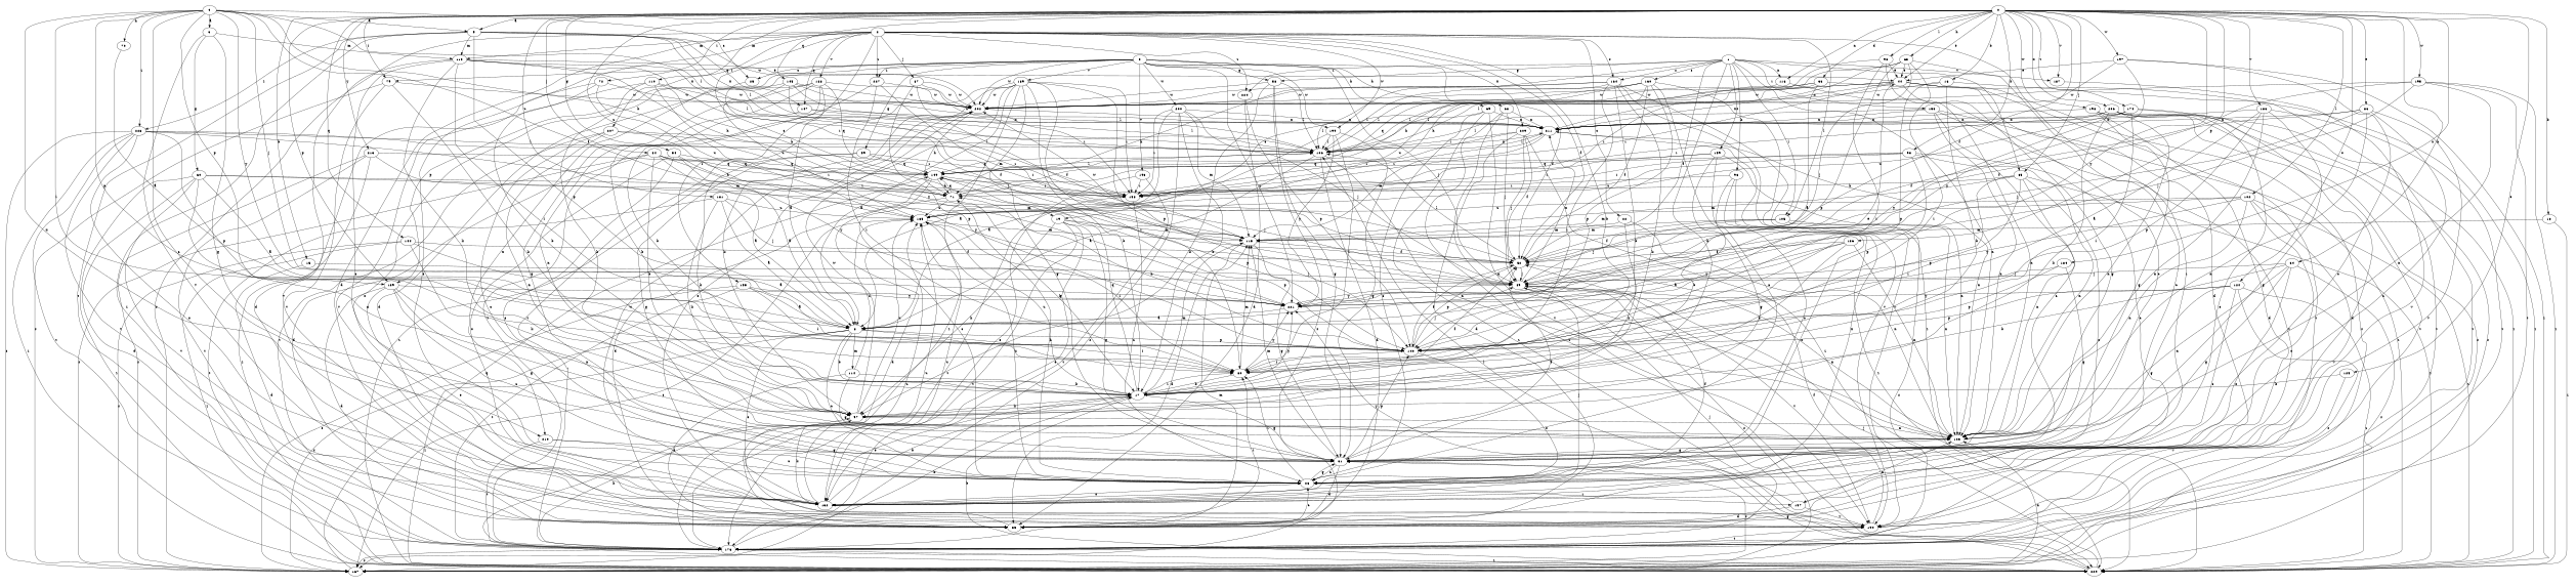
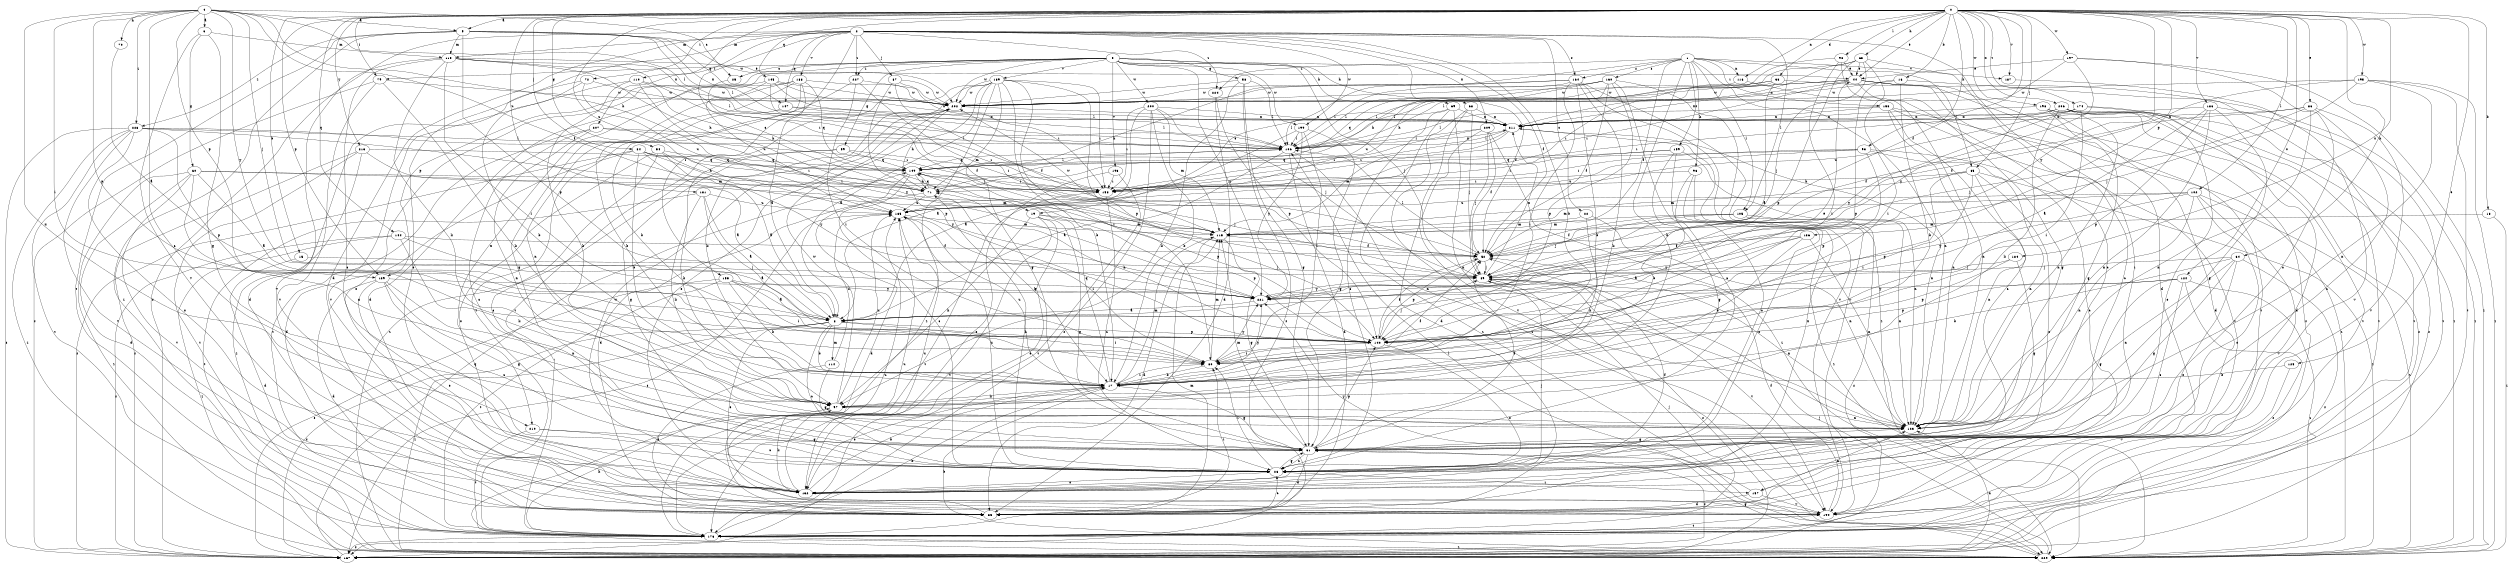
  strict digraph {
    0
    5
    13
    15
    16
    33
    n7 [label=86]
    44
    52
    54
    63
    64
    72
    79
    84
    85
    93
    98
    102
    110
    116
    124
    125
    136
    139
    144
    145
    174
    181
    n30 [label=184]
    185
    186
    187
    195
    197
    198
    206
    213
    221
    113
    147
    202
    106
    140
    228
    176
    211
    229
    115
    35
    89
    17
    8
    158
    123
    26
    194
    167
    61
    132
    149
    71
    80
    97
    1
    19
    58
    96
    105
    153
    159
    160
    164
    224
    2
    22
    87
    155
    157
    188
    199
    207
    209
    227
    3
    25
    59
    68
    69
    189
    193
    200
    210
    4
    6
    70
    60
    114
    0 -> 5 [label=a]
    0 -> 13 [label=b]
    0 -> 15 [label=b]
    0 -> 16 [label=b]
    0 -> 33 [label=d]
    0 -> n7 [label=e]
    0 -> 44 [label=e]
    0 -> 52 [label=f]
    0 -> 54 [label=g]
    0 -> 63 [label=h]
    0 -> 64 [label=h]
    0 -> 72 [label=i]
    0 -> 79 [label=i]
    0 -> 84 [label=j]
    0 -> 85 [label=j]
    0 -> 93 [label=k]
    0 -> 98 [label=l]
    0 -> 102 [label=l]
    0 -> 110 [label=m]
    0 -> 116 [label=n]
    0 -> 124 [label=o]
    0 -> 125 [label=o]
    0 -> 136 [label=p]
    0 -> 139 [label=p]
    0 -> 144 [label=q]
    0 -> 145 [label=q]
    0 -> 174 [label=t]
    0 -> 181 [label=u]
    0 -> n30 [label=u]
    0 -> 185 [label=u]
    0 -> 186 [label=v]
    0 -> 187 [label=v]
    0 -> 195 [label=w]
    0 -> 197 [label=w]
    0 -> 198 [label=w]
    0 -> 206 [label=x]
    0 -> 213 [label=y]
    0 -> 221 [label=y]
    5 -> 113 [label=m]
    5 -> 147 [label=q]
    5 -> 202 [label=w]
    5 -> 106 [label=l]
    5 -> 140 [label=p]
    5 -> 228 [label=z]
    5 -> 176 [label=t]
    5 -> 211 [label=x]
    5 -> 229 [label=z]
    13 -> 229 [label=z]
    13 -> 115 [label=m]
    15 -> 35 [label=d]
    15 -> 89 [label=j]
    16 -> 202 [label=w]
    16 -> 140 [label=p]
    16 -> 229 [label=z]
    16 -> 17 [label=b]
    33 -> 202 [label=w]
    33 -> 106 [label=l]
    33 -> 229 [label=z]
    33 -> 8 [label=a]
    33 -> 158 [label=r]
    n7 -> 52 [label=f]
    n7 -> 211 [label=x]
    n7 -> 89 [label=j]
    n7 -> 123 [label=n]
    n7 -> 26 [label=c]
    n7 -> 194 [label=v]
    44 -> 202 [label=w]
    44 -> 106 [label=l]
    44 -> 176 [label=t]
    44 -> 211 [label=x]
    44 -> 158 [label=r]
    44 -> 26 [label=c]
    44 -> 167 [label=s]
    44 -> 61 [label=g]
    52 -> 106 [label=l]
    52 -> 140 [label=p]
    52 -> 89 [label=j]
    54 -> 221 [label=y]
    54 -> 8 [label=a]
    54 -> 26 [label=c]
    54 -> 132 [label=o]
    54 -> 149 [label=q]
    63 -> 44 [label=e]
    63 -> 140 [label=p]
    63 -> 211 [label=x]
    63 -> 35 [label=d]
    63 -> 89 [label=j]
    63 -> 71 [label=h]
    63 -> 80 [label=i]
    64 -> 89 [label=j]
    64 -> 17 [label=b]
    64 -> 123 [label=n]
    64 -> 167 [label=s]
    64 -> 61 [label=g]
    64 -> 132 [label=o]
    72 -> 185 [label=u]
    72 -> 202 [label=w]
    72 -> 35 [label=d]
    72 -> 17 [label=b]
    79 -> 202 [label=w]
    79 -> 194 [label=v]
    79 -> 167 [label=s]
    79 -> 97 [label=k]
    84 -> 221 [label=y]
    84 -> 35 [label=d]
    84 -> 17 [label=b]
    84 -> 158 [label=r]
    84 -> 167 [label=s]
    84 -> 149 [label=q]
    84 -> 71 [label=h]
    85 -> 140 [label=p]
    85 -> 229 [label=z]
    85 -> 115 [label=m]
    85 -> 123 [label=n]
    85 -> 132 [label=o]
    85 -> 71 [label=h]
    85 -> 80 [label=i]
    93 -> 185 [label=u]
    93 -> 140 [label=p]
    93 -> 158 [label=r]
    93 -> 123 [label=n]
    93 -> 26 [label=c]
    93 -> 149 [label=q]
    98 -> 44 [label=e]
    98 -> 26 [label=c]
    98 -> 71 [label=h]
    98 -> 80 [label=i]
    102 -> 185 [label=u]
    102 -> 221 [label=y]
    102 -> 229 [label=z]
    102 -> 115 [label=m]
    102 -> 123 [label=n]
    102 -> 194 [label=v]
    102 -> 132 [label=o]
    110 -> 221 [label=y]
    110 -> 202 [label=w]
    110 -> 194 [label=v]
    110 -> 71 [label=h]
    110 -> 97 [label=k]
    116 -> 202 [label=w]
    116 -> 123 [label=n]
    124 -> 221 [label=y]
    124 -> 140 [label=p]
    124 -> 229 [label=z]
    124 -> 26 [label=c]
    124 -> 167 [label=s]
    124 -> 61 [label=g]
    125 -> 17 [label=b]
    125 -> 194 [label=v]
    136 -> 52 [label=f]
    136 -> 221 [label=y]
    136 -> 17 [label=b]
    136 -> 8 [label=a]
    136 -> 123 [label=n]
    139 -> 221 [label=y]
    139 -> 35 [label=d]
    139 -> 123 [label=n]
    139 -> 26 [label=c]
    139 -> 61 [label=g]
    139 -> 132 [label=o]
    144 -> 52 [label=f]
    144 -> 229 [label=z]
    144 -> 8 [label=a]
    144 -> 167 [label=s]
    144 -> 97 [label=k]
    145 -> 52 [label=f]
    145 -> 185 [label=u]
    145 -> 202 [label=w]
    145 -> 106 [label=l]
    145 -> 211 [label=x]
    145 -> 132 [label=o]
    174 -> 185 [label=u]
    174 -> 221 [label=y]
    174 -> 176 [label=t]
    174 -> 211 [label=x]
    174 -> 35 [label=d]
    174 -> 80 [label=i]
    181 -> 185 [label=u]
    181 -> 176 [label=t]
-   181 -> 89 [label=j]
+   181 -> 140 [label=j]
    181 -> 8 [label=a]
    181 -> 97 [label=k]
    n30 -> 140 [label=p]
    n30 -> 89 [label=j]
    n30 -> 61 [label=g]
    185 -> 115 [label=m]
    185 -> 167 [label=s]
    185 -> 80 [label=i]
    186 -> 140 [label=p]
    186 -> 176 [label=t]
    186 -> 211 [label=x]
    186 -> 8 [label=a]
    186 -> 123 [label=n]
    186 -> 61 [label=g]
    187 -> 194 [label=v]
    195 -> 52 [label=f]
    195 -> 202 [label=w]
    195 -> 176 [label=t]
    195 -> 229 [label=z]
    195 -> 89 [label=j]
    195 -> 123 [label=n]
    197 -> 44 [label=e]
    197 -> 221 [label=y]
    197 -> 106 [label=l]
    197 -> 229 [label=z]
    197 -> 26 [label=c]
    198 -> 176 [label=t]
    198 -> 211 [label=x]
    198 -> 35 [label=d]
    198 -> 167 [label=s]
    198 -> 61 [label=g]
    206 -> 176 [label=t]
    206 -> 211 [label=x]
    206 -> 158 [label=r]
    206 -> 123 [label=n]
    206 -> 167 [label=s]
    206 -> 132 [label=o]
    206 -> 97 [label=k]
    213 -> 176 [label=t]
    213 -> 229 [label=z]
    213 -> 8 [label=a]
    213 -> 167 [label=s]
    213 -> 149 [label=q]
    221 -> 8 [label=a]
    113 -> 44 [label=e]
    113 -> 106 [label=l]
    113 -> 158 [label=r]
    113 -> 26 [label=c]
    113 -> 194 [label=v]
    113 -> 71 [label=h]
    113 -> 80 [label=i]
    113 -> 97 [label=k]
    147 -> 106 [label=l]
    147 -> 211 [label=x]
    147 -> 17 [label=b]
    202 -> 211 [label=x]
    202 -> 229 [label=z]
    202 -> 71 [label=h]
    106 -> 211 [label=x]
    106 -> 35 [label=d]
    106 -> 8 [label=a]
    106 -> 123 [label=n]
    106 -> 149 [label=q]
    140 -> 44 [label=e]
    140 -> 52 [label=f]
    140 -> 89 [label=j]
    140 -> 132 [label=o]
    140 -> 71 [label=h]
    140 -> 80 [label=i]
    228 -> 106 [label=l]
    228 -> 140 [label=p]
    228 -> 176 [label=t]
    228 -> 229 [label=z]
    228 -> 115 [label=m]
    228 -> 158 [label=r]
    228 -> 194 [label=v]
    228 -> 167 [label=s]
    228 -> 132 [label=o]
    176 -> 185 [label=u]
    176 -> 229 [label=z]
    176 -> 115 [label=m]
    176 -> 89 [label=j]
    176 -> 17 [label=b]
    176 -> 167 [label=s]
    176 -> 97 [label=k]
    211 -> 106 [label=l]
    211 -> 115 [label=m]
    211 -> 158 [label=r]
    211 -> 123 [label=n]
    229 -> 106 [label=l]
    229 -> 89 [label=j]
    229 -> 17 [label=b]
    229 -> 61 [label=g]
    115 -> 52 [label=f]
    115 -> 202 [label=w]
    115 -> 35 [label=d]
    115 -> 61 [label=g]
    35 -> 185 [label=u]
    35 -> 211 [label=x]
    35 -> 26 [label=c]
    35 -> 80 [label=i]
    89 -> 221 [label=y]
    89 -> 211 [label=x]
    89 -> 123 [label=n]
    89 -> 194 [label=v]
    89 -> 167 [label=s]
    17 -> 52 [label=f]
    17 -> 185 [label=u]
    17 -> 221 [label=y]
    17 -> 115 [label=m]
    17 -> 61 [label=g]
    17 -> 132 [label=o]
    17 -> 149 [label=q]
    17 -> 80 [label=i]
    17 -> 97 [label=k]
    8 -> 140 [label=p]
    8 -> 229 [label=z]
    8 -> 17 [label=b]
    8 -> 26 [label=c]
    8 -> 167 [label=s]
    8 -> 132 [label=o]
    8 -> 80 [label=i]
    8 -> 114 [label=m]
    158 -> 176 [label=t]
    158 -> 26 [label=c]
    123 -> 61 [label=g]
    26 -> 185 [label=u]
    26 -> 61 [label=g]
    26 -> 132 [label=o]
    26 -> 71 [label=h]
    26 -> 80 [label=i]
    26 -> 157 [label=r]
    194 -> 52 [label=f]
    194 -> 176 [label=t]
    167 -> 123 [label=n]
    167 -> 149 [label=q]
    61 -> 52 [label=f]
    61 -> 140 [label=p]
    61 -> 115 [label=m]
    61 -> 35 [label=d]
    61 -> 26 [label=c]
    61 -> 167 [label=s]
    132 -> 52 [label=f]
    132 -> 185 [label=u]
    132 -> 202 [label=w]
    132 -> 89 [label=j]
    132 -> 17 [label=b]
    132 -> 97 [label=k]
    149 -> 106 [label=l]
    149 -> 140 [label=p]
    149 -> 35 [label=d]
    149 -> 89 [label=j]
    149 -> 158 [label=r]
    149 -> 26 [label=c]
    149 -> 71 [label=h]
    71 -> 185 [label=u]
    71 -> 35 [label=d]
    71 -> 17 [label=b]
    71 -> 149 [label=q]
    80 -> 221 [label=y]
    80 -> 115 [label=m]
    80 -> 17 [label=b]
    97 -> 185 [label=u]
    97 -> 202 [label=w]
    97 -> 123 [label=n]
    1 -> 52 [label=f]
    1 -> 85 [label=j]
    1 -> 116 [label=n]
    1 -> 187 [label=v]
    1 -> 123 [label=n]
    1 -> 97 [label=k]
    1 -> 19 [label=c]
-   1 -> 58 [label=g]
    1 -> 96 [label=k]
    1 -> 105 [label=l]
    1 -> 153 [label=r]
    1 -> 159 [label=s]
    1 -> 160 [label=s]
    1 -> 164 [label=s]
    1 -> 224 [label=z]
    19 -> 140 [label=p]
    19 -> 176 [label=t]
    19 -> 115 [label=m]
    19 -> 61 [label=g]
    19 -> 132 [label=o]
    19 -> 97 [label=k]
    58 -> 202 [label=w]
    58 -> 106 [label=l]
    58 -> 167 [label=s]
    58 -> 61 [label=g]
    58 -> 97 [label=k]
    96 -> 229 [label=z]
    96 -> 17 [label=b]
    96 -> 158 [label=r]
    96 -> 132 [label=o]
    105 -> 52 [label=f]
    105 -> 115 [label=m]
    105 -> 89 [label=j]
    105 -> 123 [label=n]
    105 -> 167 [label=s]
    153 -> 106 [label=l]
    153 -> 176 [label=t]
    153 -> 211 [label=x]
    153 -> 229 [label=z]
    153 -> 123 [label=n]
    153 -> 26 [label=c]
    159 -> 158 [label=r]
    159 -> 123 [label=n]
    159 -> 26 [label=c]
    159 -> 61 [label=g]
    159 -> 149 [label=q]
    160 -> 52 [label=f]
    160 -> 185 [label=u]
    160 -> 202 [label=w]
    160 -> 106 [label=l]
    160 -> 140 [label=p]
    160 -> 26 [label=c]
    160 -> 194 [label=v]
    160 -> 149 [label=q]
    164 -> 202 [label=w]
    164 -> 106 [label=l]
    164 -> 229 [label=z]
    164 -> 17 [label=b]
    164 -> 194 [label=v]
    164 -> 71 [label=h]
    164 -> 80 [label=i]
    164 -> 97 [label=k]
    224 -> 140 [label=p]
    224 -> 35 [label=d]
    2 -> 52 [label=f]
    2 -> 113 [label=m]
    2 -> 147 [label=q]
    2 -> 35 [label=d]
    2 -> 17 [label=b]
    2 -> 167 [label=s]
    2 -> 132 [label=o]
    2 -> 19 [label=c]
    2 -> 105 [label=l]
    2 -> 164 [label=s]
    2 -> 224 [label=z]
    2 -> 22 [label=c]
    2 -> 87 [label=j]
    2 -> 155 [label=r]
    2 -> 157 [label=r]
    2 -> 188 [label=v]
    2 -> 199 [label=w]
    2 -> 207 [label=x]
    2 -> 209 [label=x]
    2 -> 227 [label=z]
    22 -> 115 [label=m]
    22 -> 123 [label=n]
    22 -> 97 [label=k]
    87 -> 52 [label=f]
    87 -> 202 [label=w]
    87 -> 140 [label=p]
    87 -> 158 [label=r]
    155 -> 221 [label=y]
    155 -> 176 [label=t]
-   114 -> 17 [label=b]
+   155 -> 17 [label=b]
    155 -> 8 [label=a]
    155 -> 167 [label=s]
    155 -> 80 [label=i]
    157 -> 221 [label=y]
    157 -> 35 [label=d]
    157 -> 123 [label=n]
    157 -> 194 [label=v]
    188 -> 202 [label=w]
    188 -> 35 [label=d]
    188 -> 17 [label=b]
    188 -> 8 [label=a]
    188 -> 123 [label=n]
    188 -> 61 [label=g]
    188 -> 149 [label=q]
    199 -> 221 [label=y]
    199 -> 106 [label=l]
    199 -> 8 [label=a]
    199 -> 61 [label=g]
    199 -> 80 [label=i]
    207 -> 106 [label=l]
    207 -> 176 [label=t]
    207 -> 158 [label=r]
    207 -> 123 [label=n]
    207 -> 26 [label=c]
    209 -> 52 [label=f]
    209 -> 106 [label=l]
    209 -> 229 [label=z]
    209 -> 35 [label=d]
    209 -> 89 [label=j]
    209 -> 158 [label=r]
    227 -> 202 [label=w]
    227 -> 176 [label=t]
    227 -> 115 [label=m]
    227 -> 80 [label=i]
    3 -> 52 [label=f]
    3 -> 79 [label=i]
    3 -> 139 [label=p]
    3 -> 221 [label=y]
    3 -> 202 [label=w]
    3 -> 89 [label=j]
    3 -> 58 [label=g]
    3 -> 199 [label=w]
    3 -> 227 [label=z]
    3 -> 25 [label=c]
    3 -> 59 [label=g]
    3 -> 68 [label=h]
    3 -> 69 [label=h]
    3 -> 189 [label=v]
    3 -> 193 [label=v]
    3 -> 200 [label=w]
    3 -> 210 [label=x]
    25 -> 89 [label=j]
    59 -> 158 [label=r]
    59 -> 61 [label=g]
    59 -> 149 [label=q]
    59 -> 97 [label=k]
    68 -> 211 [label=x]
    68 -> 229 [label=z]
    68 -> 89 [label=j]
    68 -> 194 [label=v]
    69 -> 106 [label=l]
    69 -> 211 [label=x]
    69 -> 229 [label=z]
    69 -> 123 [label=n]
    69 -> 26 [label=c]
    189 -> 202 [label=w]
    189 -> 140 [label=p]
    189 -> 176 [label=t]
    189 -> 229 [label=z]
    189 -> 17 [label=b]
    189 -> 8 [label=a]
    189 -> 158 [label=r]
    189 -> 61 [label=g]
    189 -> 132 [label=o]
    189 -> 80 [label=i]
    189 -> 97 [label=k]
    193 -> 176 [label=t]
    193 -> 158 [label=r]
    193 -> 132 [label=o]
    200 -> 211 [label=x]
    200 -> 115 [label=m]
    200 -> 89 [label=j]
    200 -> 17 [label=b]
    200 -> 8 [label=a]
    200 -> 158 [label=r]
    200 -> 167 [label=s]
    210 -> 176 [label=t]
    210 -> 26 [label=c]
    210 -> 61 [label=g]
    4 -> 5 [label=a]
    4 -> 52 [label=f]
    4 -> 139 [label=p]
    4 -> 221 [label=y]
    4 -> 106 [label=l]
    4 -> 140 [label=p]
    4 -> 228 [label=z]
    4 -> 89 [label=j]
    4 -> 26 [label=c]
    4 -> 71 [label=h]
    4 -> 80 [label=i]
    4 -> 25 [label=c]
    4 -> 210 [label=x]
    4 -> 6 [label=a]
    4 -> 70 [label=h]
    6 -> 113 [label=m]
    6 -> 194 [label=v]
    6 -> 61 [label=g]
    6 -> 60 [label=g]
    70 -> 8 [label=a]
    60 -> 229 [label=z]
    60 -> 115 [label=m]
    60 -> 35 [label=d]
    60 -> 8 [label=a]
    60 -> 158 [label=r]
    60 -> 123 [label=n]
    60 -> 194 [label=v]
    114 -> 185 [label=u]
    114 -> 35 [label=d]
    114 -> 61 [label=g]
  }
